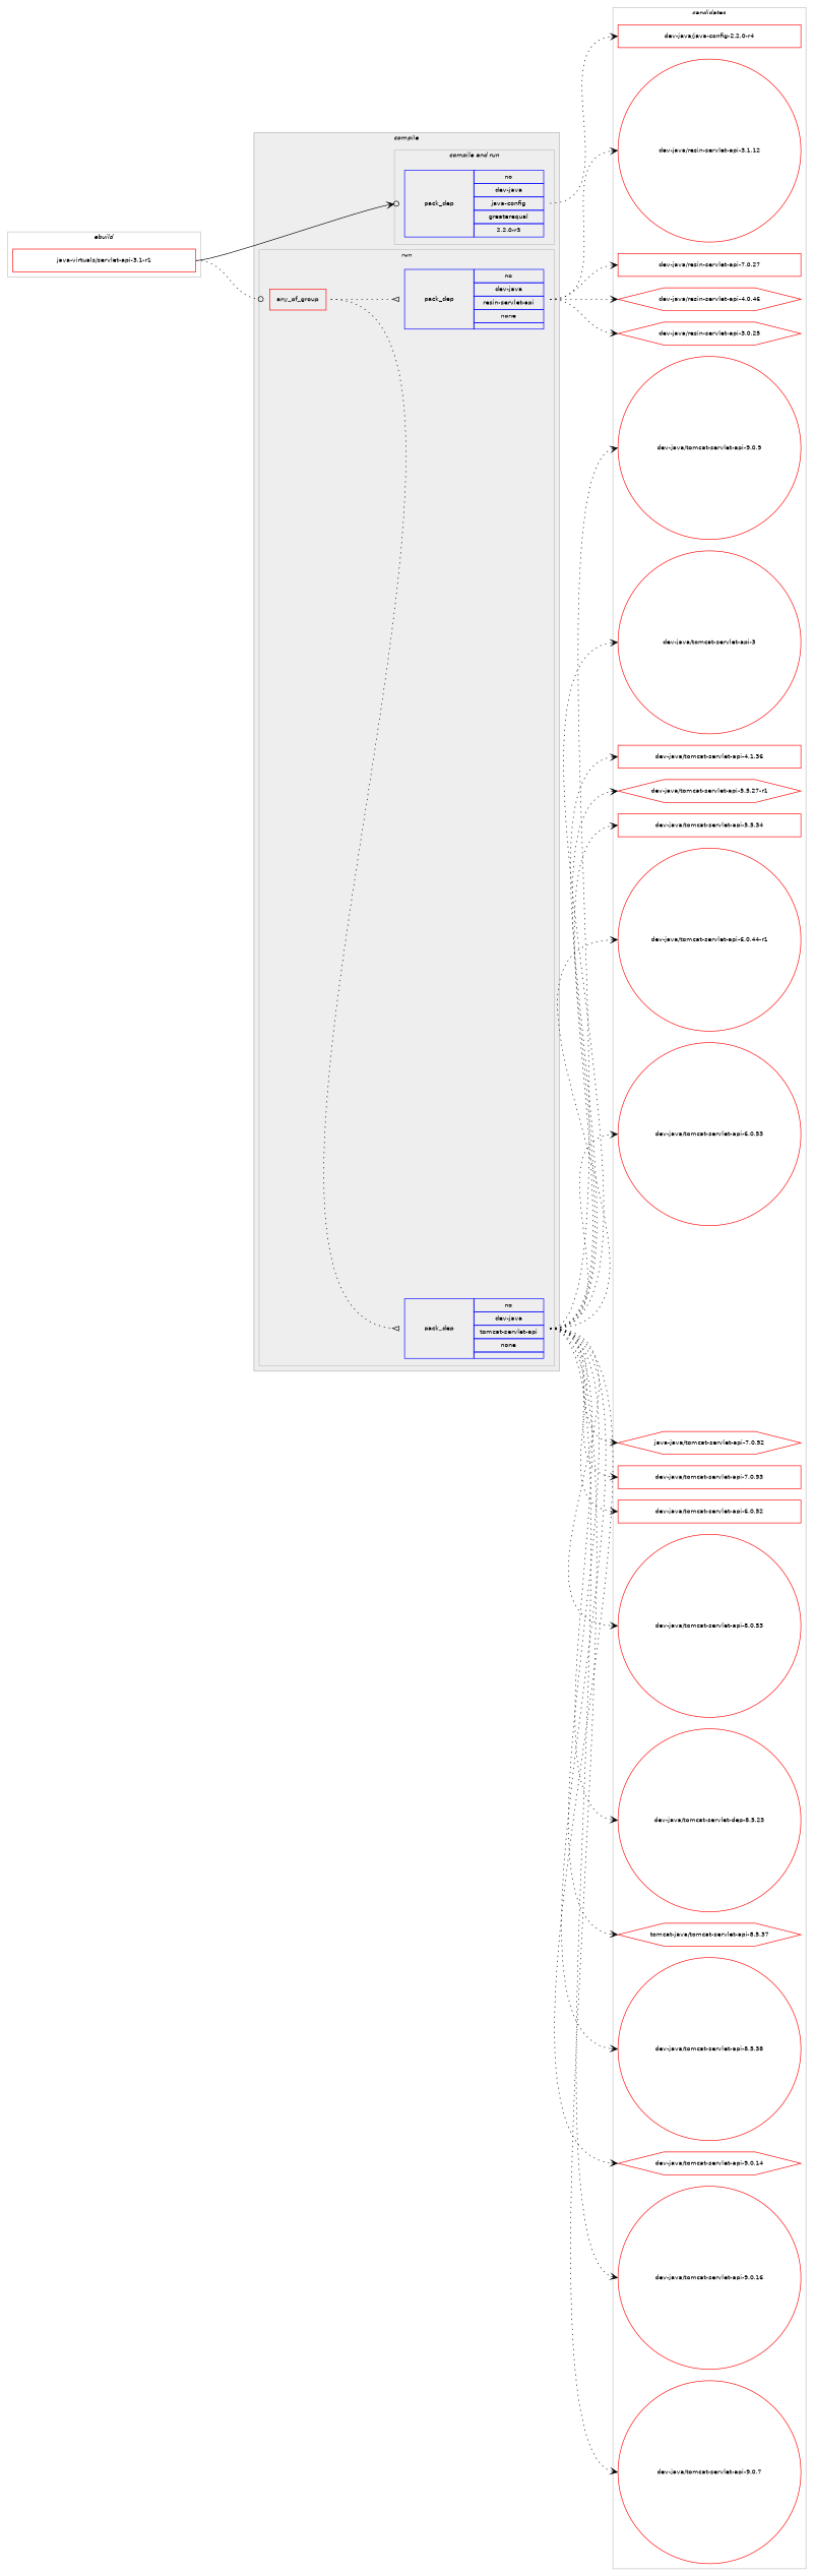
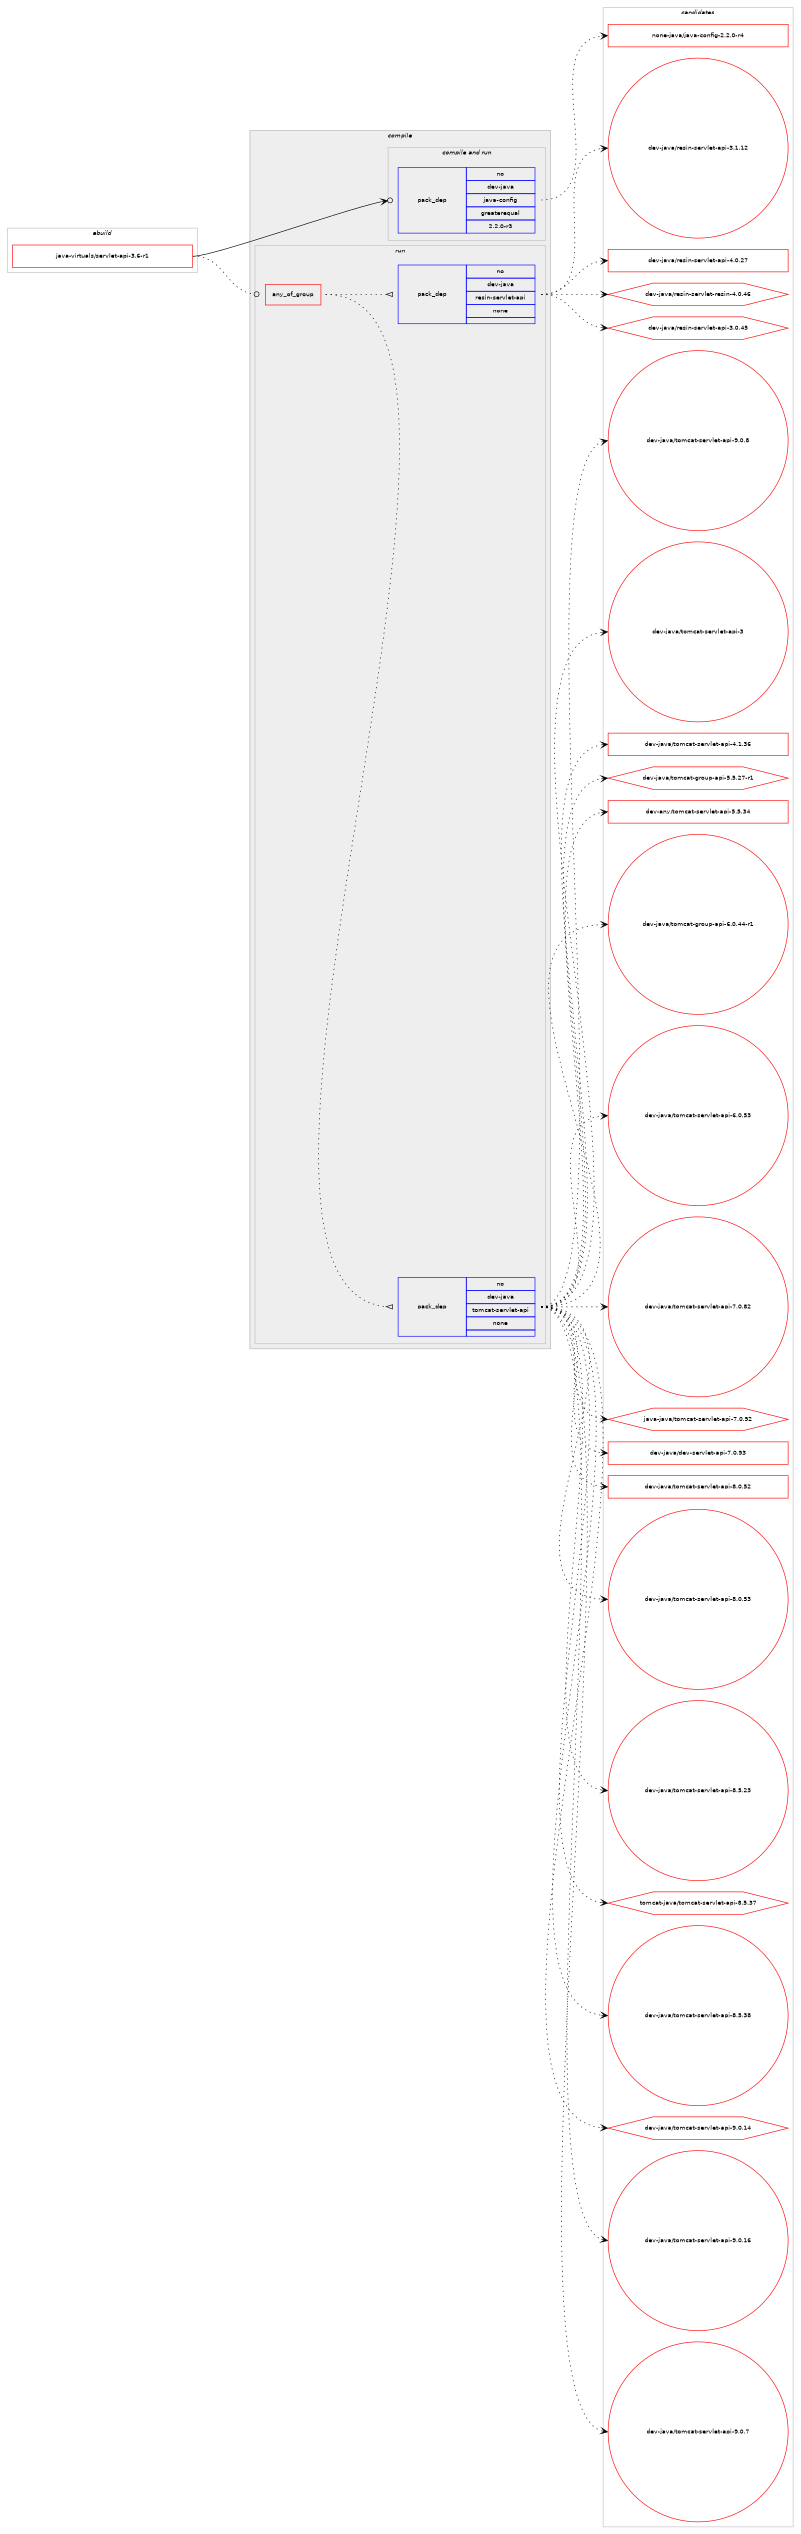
  digraph {
    compound=true
    concentrate=true
    fontname=Helvetica
    fontsize=10
    newrank=true
    rankdir=LR
    ranksep=1.5
    node [color=red fontname=Helvetica fontsize=10 shape=circle]
    edge [arrowhead=vee headport=w style=dotted tailport=e weight=100]
-   n1 [label="java-virtuals/servlet-api-3.1-r1" shape=box width=4]
+   n1 [label="java-virtuals/servlet-api-3.6-r1" shape=box width=4]
    n2 [color=blue label=<<TABLE BORDER="0" CELLBORDER="1" CELLSPACING="0" CELLPADDING="4" WIDTH="220"><TR><TD ROWSPAN="6" CELLPADDING="30">pack_dep</TD></TR><TR><TD WIDTH="110">no</TD></TR><TR><TD>dev-java</TD></TR><TR><TD>java-config</TD></TR><TR><TD>greaterequal</TD></TR><TR><TD>2.2.0-r3</TD></TR></TABLE>> shape=none]
    n3 [color=blue label=<<TABLE BORDER="0" CELLBORDER="1" CELLSPACING="0" CELLPADDING="4" WIDTH="220"><TR><TD ROWSPAN="6" CELLPADDING="30">pack_dep</TD></TR><TR><TD WIDTH="110">no</TD></TR><TR><TD>dev-java</TD></TR><TR><TD>tomcat-servlet-api</TD></TR><TR><TD>none</TD></TR><TR><TD></TD></TR></TABLE>> shape=none]
    n4 [color=blue label=<<TABLE BORDER="0" CELLBORDER="1" CELLSPACING="0" CELLPADDING="4" WIDTH="220"><TR><TD ROWSPAN="6" CELLPADDING="30">pack_dep</TD></TR><TR><TD WIDTH="110">no</TD></TR><TR><TD>dev-java</TD></TR><TR><TD>resin-servlet-api</TD></TR><TR><TD>none</TD></TR><TR><TD></TD></TR></TABLE>> shape=none]
    n5 [label=<<TABLE BORDER="0" CELLBORDER="1" CELLSPACING="0" CELLPADDING="4"><TR><TD CELLPADDING="10">any_of_group</TD></TR></TABLE>> shape=none]
-   n6 [label="dev-java/java-config-2.2.0-r4" shape=box width=4]
+   n6 [label="none-java/java-config-2.2.0-r4" shape=box width=4]
    n7 [label="dev-java/tomcat-servlet-api-3" width=4]
    n8 [label="dev-java/tomcat-servlet-api-4.1.36" shape=box width=4]
-   n9 [label="dev-java/tomcat-servlet-api-5.5.27-r1" shape=hexagon width=4]
-   n10 [label="dev-java/tomcat-servlet-api-5.5.34" shape=box width=4]
-   n11 [label="dev-java/tomcat-servlet-api-6.0.44-r1" width=4]
+   n9 [label="dev-java/tomcat-group-api-5.5.27-r1" shape=hexagon width=4]
+   n10 [label="dev-any/tomcat-servlet-api-5.5.34" shape=box width=4]
+   n11 [label="dev-java/tomcat-group-api-6.0.44-r1" width=4]
    n12 [label="dev-java/tomcat-servlet-api-6.0.53" width=4]
+   n13 [label="dev-java/tomcat-servlet-api-7.0.82" width=4]
    n14 [label="java-java/tomcat-servlet-api-7.0.92" shape=hexagon width=4]
-   n15 [label="dev-java/tomcat-servlet-api-7.0.93" shape=box width=4]
-   n16 [label="dev-java/tomcat-servlet-api-6.0.52" shape=box width=4]
+   n15 [label="dev-java/dev-servlet-api-7.0.93" shape=box width=4]
+   n16 [label="dev-java/tomcat-servlet-api-8.0.52" shape=box width=4]
    n17 [label="dev-java/tomcat-servlet-api-8.0.53" width=4]
-   n18 [label="dev-java/tomcat-servlet-dep-8.5.23" width=4]
+   n18 [label="dev-java/tomcat-servlet-api-8.5.23" width=4]
    n19 [label="tomcat-java/tomcat-servlet-api-8.5.37" shape=hexagon width=4]
    n20 [label="dev-java/tomcat-servlet-api-8.5.38" width=4]
    n21 [label="dev-java/tomcat-servlet-api-9.0.14" shape=hexagon width=4]
    n22 [label="dev-java/tomcat-servlet-api-9.0.16" width=4]
    n23 [label="dev-java/tomcat-servlet-api-9.0.7" width=4]
-   n24 [label="dev-java/tomcat-servlet-api-9.0.9" width=4]
-   n25 [label="dev-java/resin-servlet-api-3.0.25" shape=hexagon width=4]
+   n24 [label="dev-java/tomcat-servlet-api-9.0.8" width=4]
+   n25 [label="dev-java/resin-servlet-api-3.0.45" shape=hexagon width=4]
    n26 [label="dev-java/resin-servlet-api-3.1.12" width=4]
-   n27 [label="dev-java/resin-servlet-api-7.0.27" shape=box width=4]
-   n28 [label="dev-java/resin-servlet-api-4.0.46" shape=hexagon width=4]
+   n27 [label="dev-java/resin-servlet-api-4.0.27" shape=box width=4]
+   n28 [label="dev-java/resin-servlet-resin-4.0.46" shape=hexagon width=4]
    subgraph cluster_1 {
      color=gray
      label=<<i>ebuild</i>>
      rank=same
      n1
    }
    subgraph cluster_2 {
      color=gray
      label=<<i>dependencies</i>>
      subgraph cluster_3 {
        color=gray
        fillcolor="#eeeeee"
        label=<<i>compile</i>>
        style=filled
      }
      subgraph cluster_4 {
        color=gray
        fillcolor="#eeeeee"
        label=<<i>compile and run</i>>
        style=filled
        subgraph sub_5 {
          color=gray
          fillcolor="#eeeeee"
          label=<<i>compile and run</i>>
          style=filled
          n2
        }
      }
      subgraph cluster_6 {
        color=gray
        fillcolor="#eeeeee"
        label=<<i>run</i>>
        style=filled
        subgraph sub_7 {
          color=gray
          fillcolor="#eeeeee"
          label=<<i>run</i>>
          style=filled
          n5
          subgraph sub_8 {
            color=gray
            fillcolor="#eeeeee"
            label=<<i>run</i>>
            style=filled
            n3
          }
          subgraph sub_9 {
            color=gray
            fillcolor="#eeeeee"
            label=<<i>run</i>>
            style=filled
            n4
          }
        }
      }
    }
    subgraph cluster_10 {
      color=gray
      label=<<i>candidates</i>>
      rank=same
      subgraph sub_11 {
        color=black
        label=<<i>candidates</i>>
        nodesep=1
        rank=same
        n6
      }
      subgraph sub_12 {
        color=black
        label=<<i>candidates</i>>
        nodesep=1
        rank=same
        n7
        n8
        n9
        n10
        n11
        n12
+       n13
        n14
        n15
        n16
        n17
        n18
        n19
        n20
        n21
        n22
        n23
        n24
      }
      subgraph sub_13 {
        color=black
        label=<<i>candidates</i>>
        nodesep=1
        rank=same
        n25
        n26
        n27
        n28
      }
    }
    n1 -> n2 [arrowhead=odotvee style=solid weight=20]
    n1 -> n5 [arrowhead=odot weight=20]
    n2 -> n6
    n3 -> n7
    n3 -> n8
    n3 -> n9
    n3 -> n10
    n3 -> n11
    n3 -> n12
+   n3 -> n13
    n3 -> n14
    n3 -> n15
    n3 -> n16
    n3 -> n17
    n3 -> n18
    n3 -> n19
    n3 -> n20
    n3 -> n21
    n3 -> n22
    n3 -> n23
    n3 -> n24
    n4 -> n25
    n4 -> n26
    n4 -> n27
    n4 -> n28
    n5 -> n3 [arrowhead=oinv weight=20]
    n5 -> n4 [arrowhead=oinv weight=20]
  }
